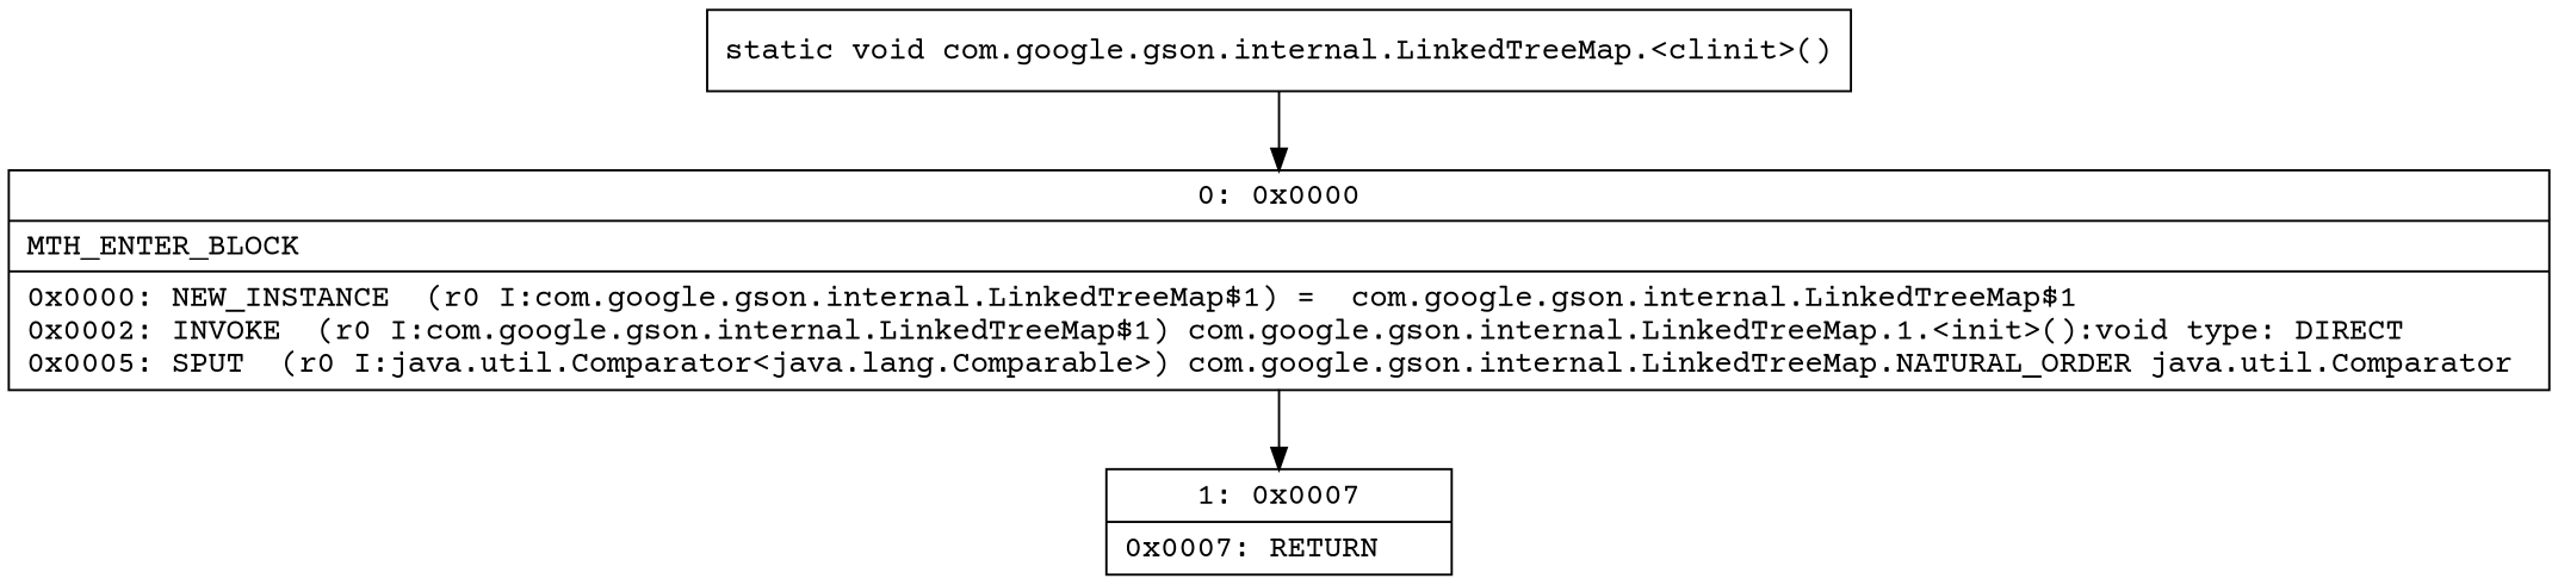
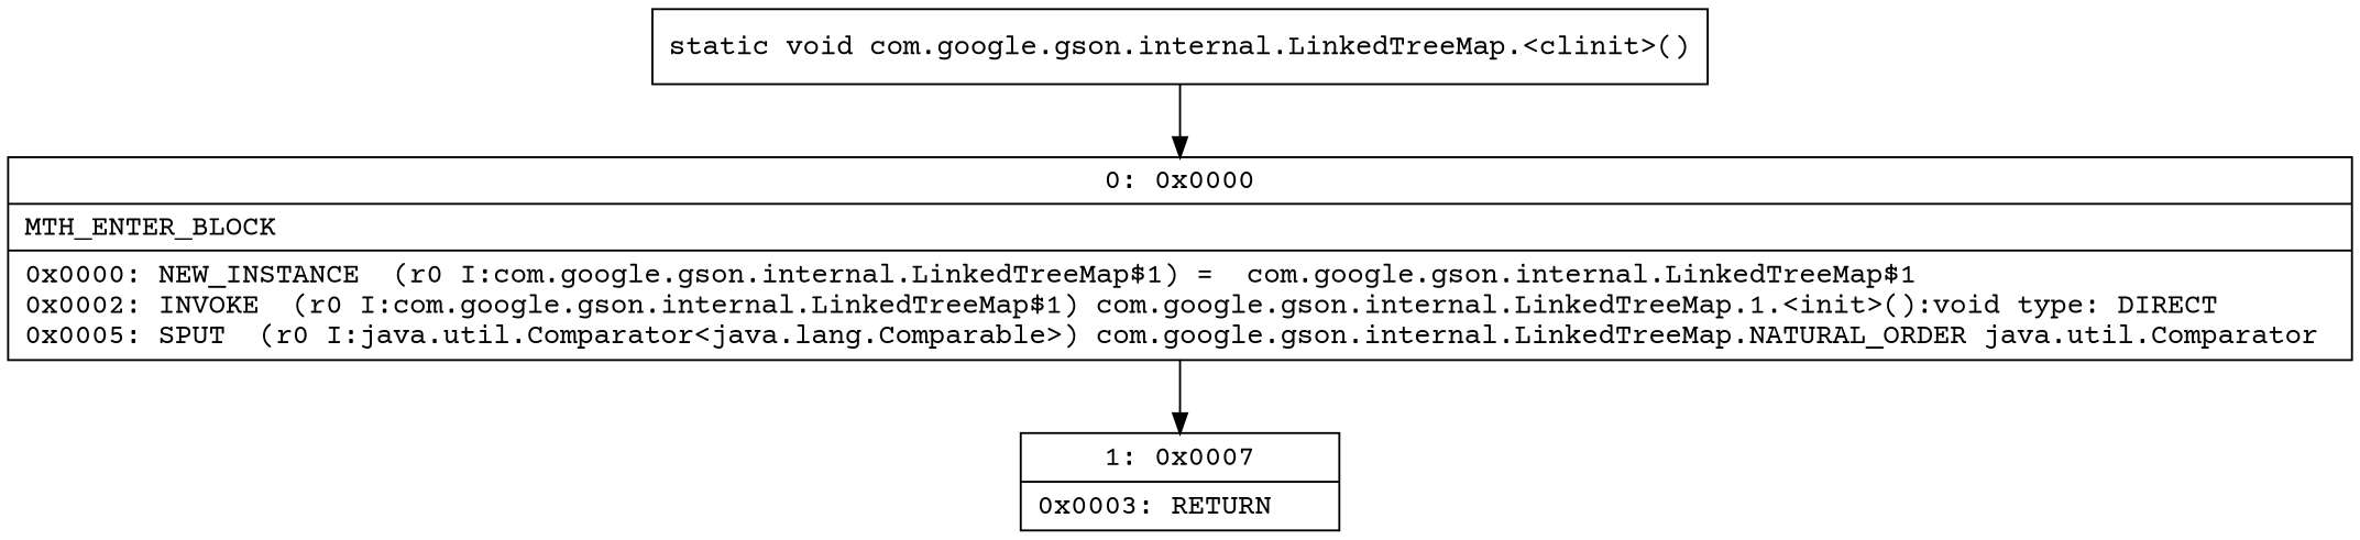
  digraph {
    fontname="Courier Prime"
    node [shape=record fontname="Courier Prime"]
    edge [fontname="Courier Prime"]
    n1 [label="{0\:\ 0x0000|MTH_ENTER_BLOCK\l|0x0000: NEW_INSTANCE  (r0 I:com.google.gson.internal.LinkedTreeMap$1) =  com.google.gson.internal.LinkedTreeMap$1 \l0x0002: INVOKE  (r0 I:com.google.gson.internal.LinkedTreeMap$1) com.google.gson.internal.LinkedTreeMap.1.\<init\>():void type: DIRECT \l0x0005: SPUT  (r0 I:java.util.Comparator\<java.lang.Comparable\>) com.google.gson.internal.LinkedTreeMap.NATURAL_ORDER java.util.Comparator \l}"]
-   n2 [label="{1\:\ 0x0007|0x0007: RETURN   \l}"]
+   n2 [label="{1\:\ 0x0007|0x0003: RETURN   \l}"]
    n3 [label="{static void com.google.gson.internal.LinkedTreeMap.\<clinit\>() }"]
    n1 -> n2
    n3 -> n1
  }
